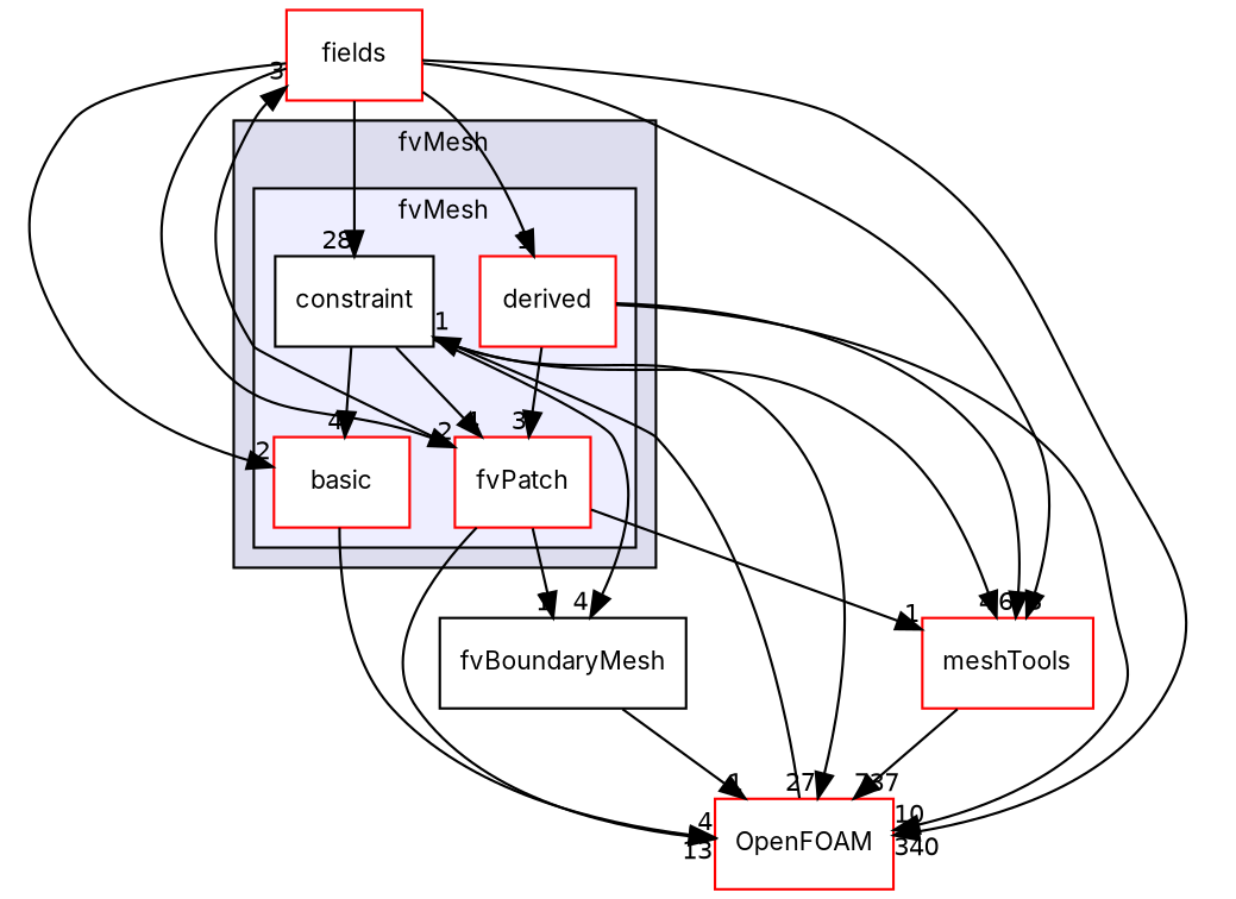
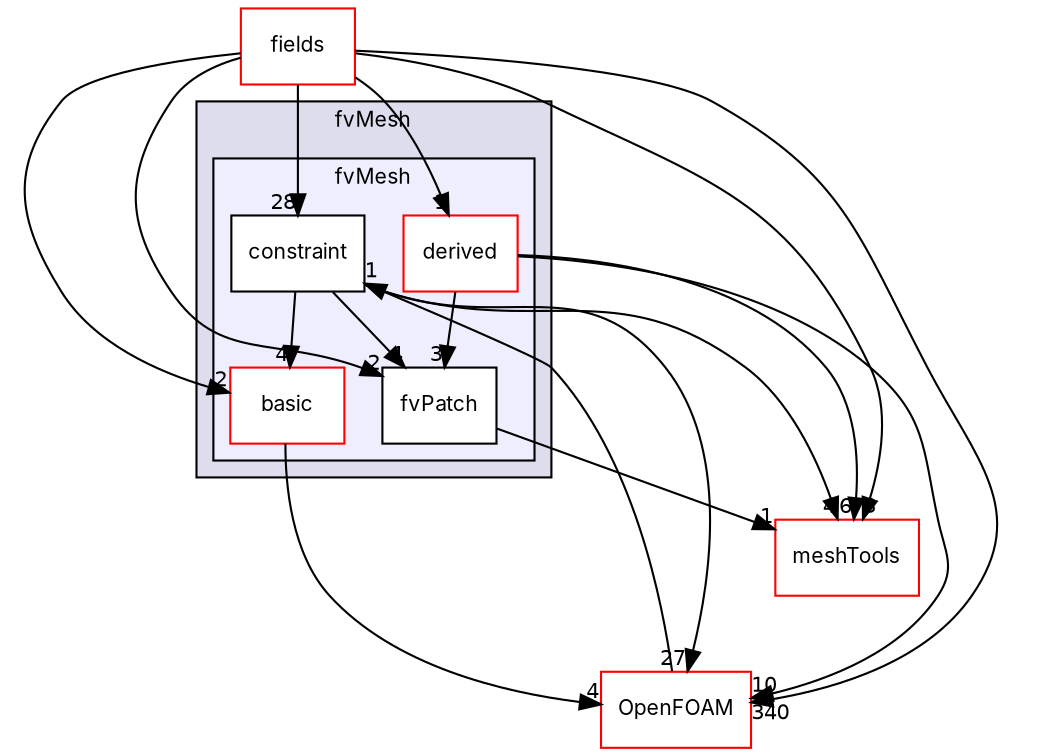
  digraph {
    compound=true
    fontname=Inter
    node [color=red fontname=Inter fontsize=10 shape=box]
    edge [fontname=Inter headlabel=4 labeldistance=1.5 labelfontname=Helvetica labelfontsize=10]
    n1 [fillcolor=white label=basic style=filled]
    n2 [color=black fillcolor=white label=constraint style=filled]
    n3 [fillcolor=white label=derived style=filled]
-   n4 [fillcolor=white label=fvPatch style=filled]
+   n4 [color=black fillcolor=white label=fvPatch style=filled]
    n5 [label=OpenFOAM]
    n6 [label=meshTools]
-   n7 [label=fvBoundaryMesh color=""]
    n8 [label=fields]
    subgraph cluster_1 {
      bgcolor="#ddddee"
      fontsize=10
      label=fvMesh
      pencolor=black
      subgraph cluster_2 {
        bgcolor="#eeeeff"
        fontsize=10
        label=fvMesh
        pencolor=black
        n1
        n2
        n3
        n4
      }
    }
    n1 -> n5
    n2 -> n1
    n2 -> n4
    n2 -> n5 [headlabel=27]
    n2 -> n6
-   n2 -> n7
    n3 -> n4 [headlabel=3]
    n3 -> n5 [headlabel=10]
    n3 -> n6 [headlabel=6]
-   n4 -> n5 [headlabel=13]
    n4 -> n6 [headlabel=1]
-   n4 -> n7 [headlabel=1]
-   n4 -> n8 [headlabel=3]
    n5 -> n2 [headlabel=1]
-   n6 -> n5 [headlabel=737]
-   n7 -> n5 [headlabel=1]
    n8 -> n1 [headlabel=2]
    n8 -> n2 [headlabel=28]
    n8 -> n3 [headlabel=1]
    n8 -> n4 [headlabel=2]
    n8 -> n5 [headlabel=340]
    n8 -> n6 [headlabel=8]
  }
